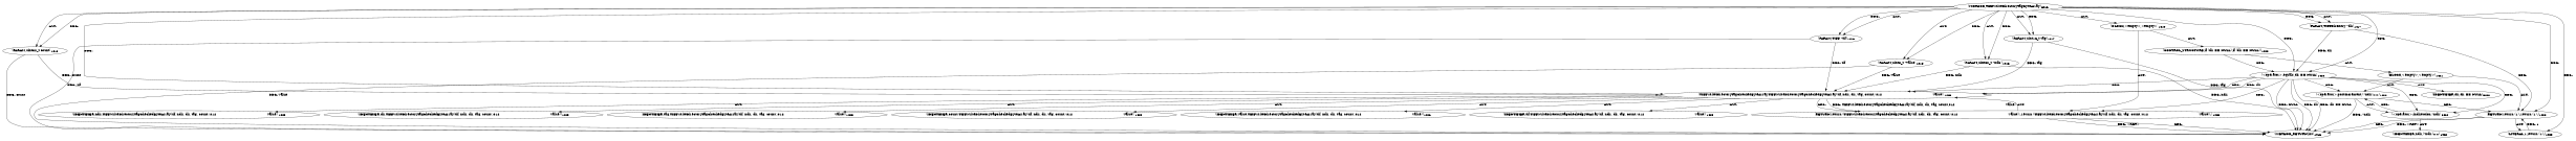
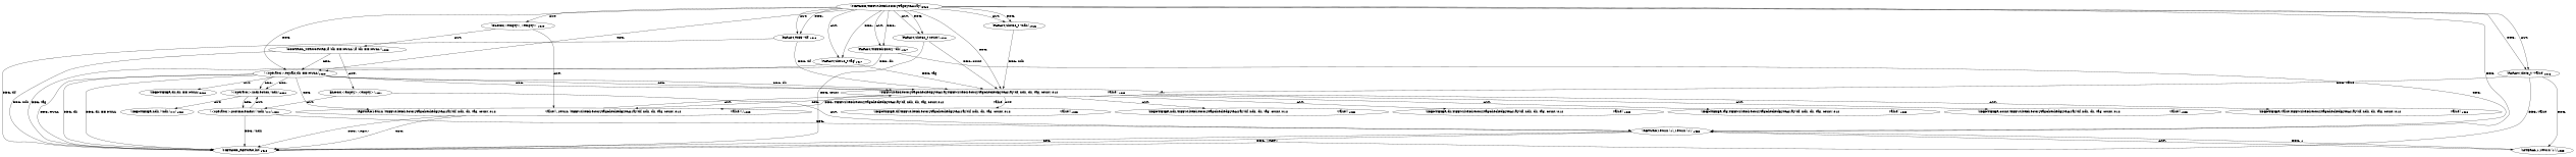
  digraph {
    n1 [label=<(METHOD,TIFFWriteDirectoryTagByteArray)<SUB>6416</SUB>>]
    n2 [label=<(PARAM,TIFF *tif)<SUB>1416</SUB>>]
    n3 [label=<(PARAM,uint32_t *ndir)<SUB>1416</SUB>>]
    n4 [label=<(PARAM,TIFFDirEntry *dir)<SUB>1417</SUB>>]
    n5 [label=<(PARAM,uint16_t tag)<SUB>1417</SUB>>]
    n6 [label=<(PARAM,uint32_t count)<SUB>1418</SUB>>]
    n7 [label=<(PARAM,uint8_t *value)<SUB>1218</SUB>>]
    n8 [label=<(BLOCK,&lt;empty&gt;,&lt;empty&gt;)<SUB>1419</SUB>>]
    n9 [label=<(&lt;operator&gt;.equals,dir == NULL)<SUB>1420</SUB>>]
    n10 [label=<(RETURN,return (1);,return (1);)<SUB>1423</SUB>>]
    n11 [label=<(LITERAL,1,return (1);)<SUB>1423</SUB>>]
    n12 [label=<(TIFFWriteDirectoryTagCheckedByteArray,TIFFWriteDirectoryTagCheckedByteArray(tif, ndir, dir, tag, count,\012                                                  value))<SUB>1425</SUB>>]
    n13 [label=<(METHOD_RETURN,int)<SUB>1416</SUB>>]
    n14 [label=<(CONTROL_STRUCTURE,if (dir == NULL),if (dir == NULL))<SUB>1420</SUB>>]
    n15 [label=<(RETURN,return (TIFFWriteDirectoryTagCheckedByteArray(tif, ndir, dir, tag, count,\012                                                  value));,return (TIFFWriteDirectoryTagCheckedByteArray(tif, ndir, dir, tag, count,\012                                                  value));)<SUB>1425</SUB>>]
    n16 [label=<(IDENTIFIER,dir,dir == NULL)<SUB>5420</SUB>>]
    n17 [label=<(&lt;operator&gt;.postIncrement,(*ndir)++)<SUB>1422</SUB>>]
    n18 [label=<(&lt;operator&gt;.indirection,*ndir)<SUB>6422</SUB>>]
    n19 [label=<(IDENTIFIER,tif,TIFFWriteDirectoryTagCheckedByteArray(tif, ndir, dir, tag, count,\012                                                  value))<SUB>1425</SUB>>]
    n20 [label=<(IDENTIFIER,ndir,TIFFWriteDirectoryTagCheckedByteArray(tif, ndir, dir, tag, count,\012                                                  value))<SUB>1425</SUB>>]
    n21 [label=<(IDENTIFIER,dir,TIFFWriteDirectoryTagCheckedByteArray(tif, ndir, dir, tag, count,\012                                                  value))<SUB>1425</SUB>>]
    n22 [label=<(IDENTIFIER,tag,TIFFWriteDirectoryTagCheckedByteArray(tif, ndir, dir, tag, count,\012                                                  value))<SUB>1425</SUB>>]
    n23 [label=<(IDENTIFIER,count,TIFFWriteDirectoryTagCheckedByteArray(tif, ndir, dir, tag, count,\012                                                  value))<SUB>1425</SUB>>]
    n24 [label=<(IDENTIFIER,value,TIFFWriteDirectoryTagCheckedByteArray(tif, ndir, dir, tag, count,\012                                                  value))<SUB>1426</SUB>>]
    n25 [label=<(BLOCK,&lt;empty&gt;,&lt;empty&gt;)<SUB>1421</SUB>>]
    n26 [label=<(IDENTIFIER,ndir,(*ndir)++)<SUB>1422</SUB>>]
    n1 -> n2 [label="AST: "]
    n1 -> n2 [label="DDG: "]
    n1 -> n3 [label="AST: "]
    n1 -> n3 [label="DDG: "]
    n1 -> n4 [label="AST: "]
    n1 -> n4 [label="DDG: "]
    n1 -> n5 [label="AST: "]
    n1 -> n5 [label="DDG: "]
    n1 -> n6 [label="AST: "]
    n1 -> n6 [label="DDG: "]
    n1 -> n7 [label="AST: "]
    n1 -> n7 [label="DDG: "]
    n1 -> n8 [label="AST: "]
    n1 -> n9 [label="CFG: "]
    n1 -> n9 [label="DDG: "]
    n1 -> n10 [label="DDG: "]
-   n1 -> n11 [label="DDG: "]
+   n7 -> n11 [label="DDG: "]
    n1 -> n12 [label="DDG: "]
    n2 -> n12 [label="DDG: tif"]
    n2 -> n13 [label="DDG: tif"]
    n3 -> n12 [label="DDG: ndir"]
-   n3 -> n13 [label="DDG: ndir"]
+   n14 -> n13 [label="DDG: ndir"]
    n4 -> n9 [label="DDG: dir"]
    n4 -> n10 [label="CDG: "]
    n5 -> n12 [label="DDG: tag"]
    n5 -> n13 [label="DDG: tag"]
    n6 -> n12 [label="DDG: count"]
    n6 -> n13 [label="DDG: count"]
    n7 -> n12 [label="DDG: value"]
    n7 -> n13 [label="DDG: value"]
    n8 -> n14 [label="AST: "]
    n8 -> n15 [label="AST: "]
    n9 -> n12 [label="CFG: "]
    n9 -> n12 [label="DDG: dir"]
    n9 -> n12 [label="CDG: "]
    n9 -> n13 [label="DDG: dir"]
    n9 -> n13 [label="DDG: dir == NULL"]
    n9 -> n13 [label="DDG: NULL"]
    n9 -> n15 [label="CDG: "]
    n9 -> n16 [label="AST: "]
-   n9 -> n17 [label="CDG: "]
    n9 -> n18 [label="CFG: "]
    n9 -> n18 [label="CDG: "]
    n10 -> n11 [label="AST: "]
    n10 -> n13 [label="CFG: "]
    n10 -> n13 [label="DDG: &lt;RET&gt;"]
    n11 -> n10 [label="DDG: 1"]
    n12 -> n15 [label="CFG: "]
    n12 -> n15 [label="DDG: TIFFWriteDirectoryTagCheckedByteArray(tif, ndir, dir, tag, count,\012                                                  value)"]
    n12 -> n19 [label="AST: "]
    n12 -> n20 [label="AST: "]
    n12 -> n21 [label="AST: "]
    n12 -> n22 [label="AST: "]
    n12 -> n23 [label="AST: "]
    n12 -> n24 [label="AST: "]
    n14 -> n9 [label="CFG: "]
    n14 -> n25 [label="AST: "]
    n15 -> n12 [label="AST: "]
    n15 -> n13 [label="CFG: "]
    n15 -> n13 [label="DDG: &lt;RET&gt;"]
    n17 -> n10 [label="CFG: "]
    n17 -> n13 [label="DDG: *ndir"]
    n17 -> n18 [label="AST: "]
    n18 -> n17 [label="CFG: "]
    n18 -> n26 [label="AST: "]
    n25 -> n10 [label="AST: "]
    n25 -> n17 [label="AST: "]
  }
